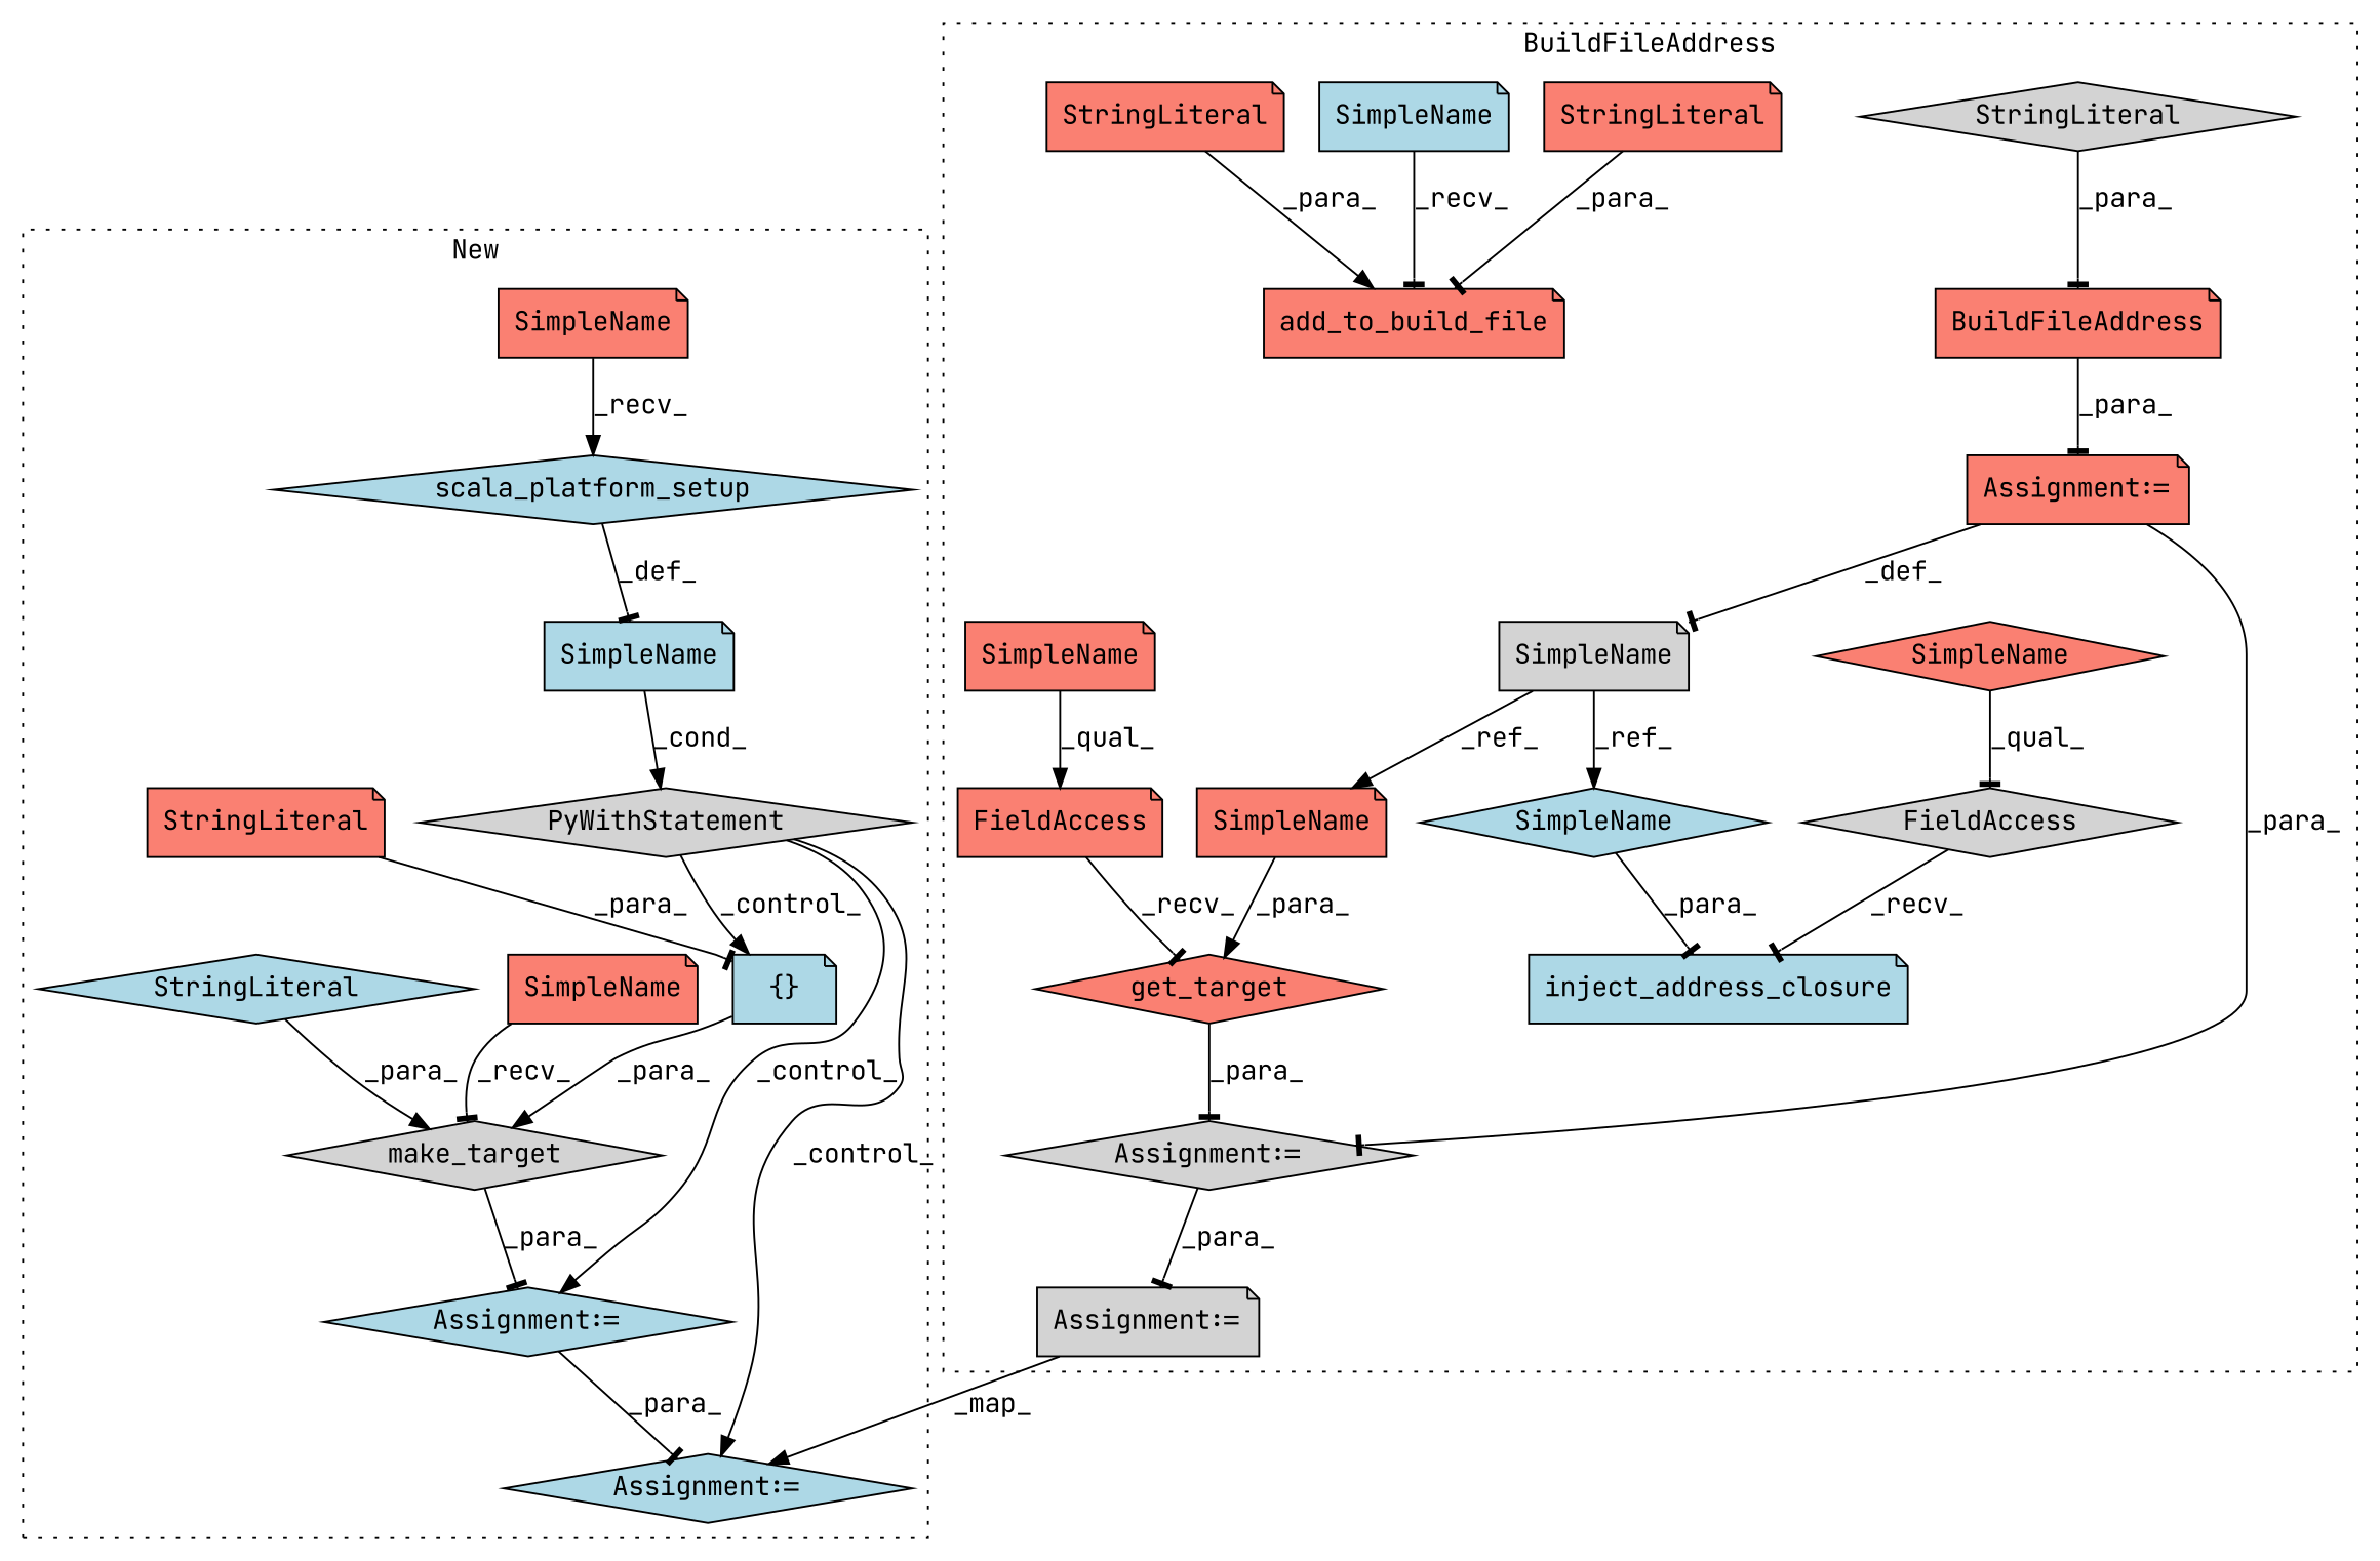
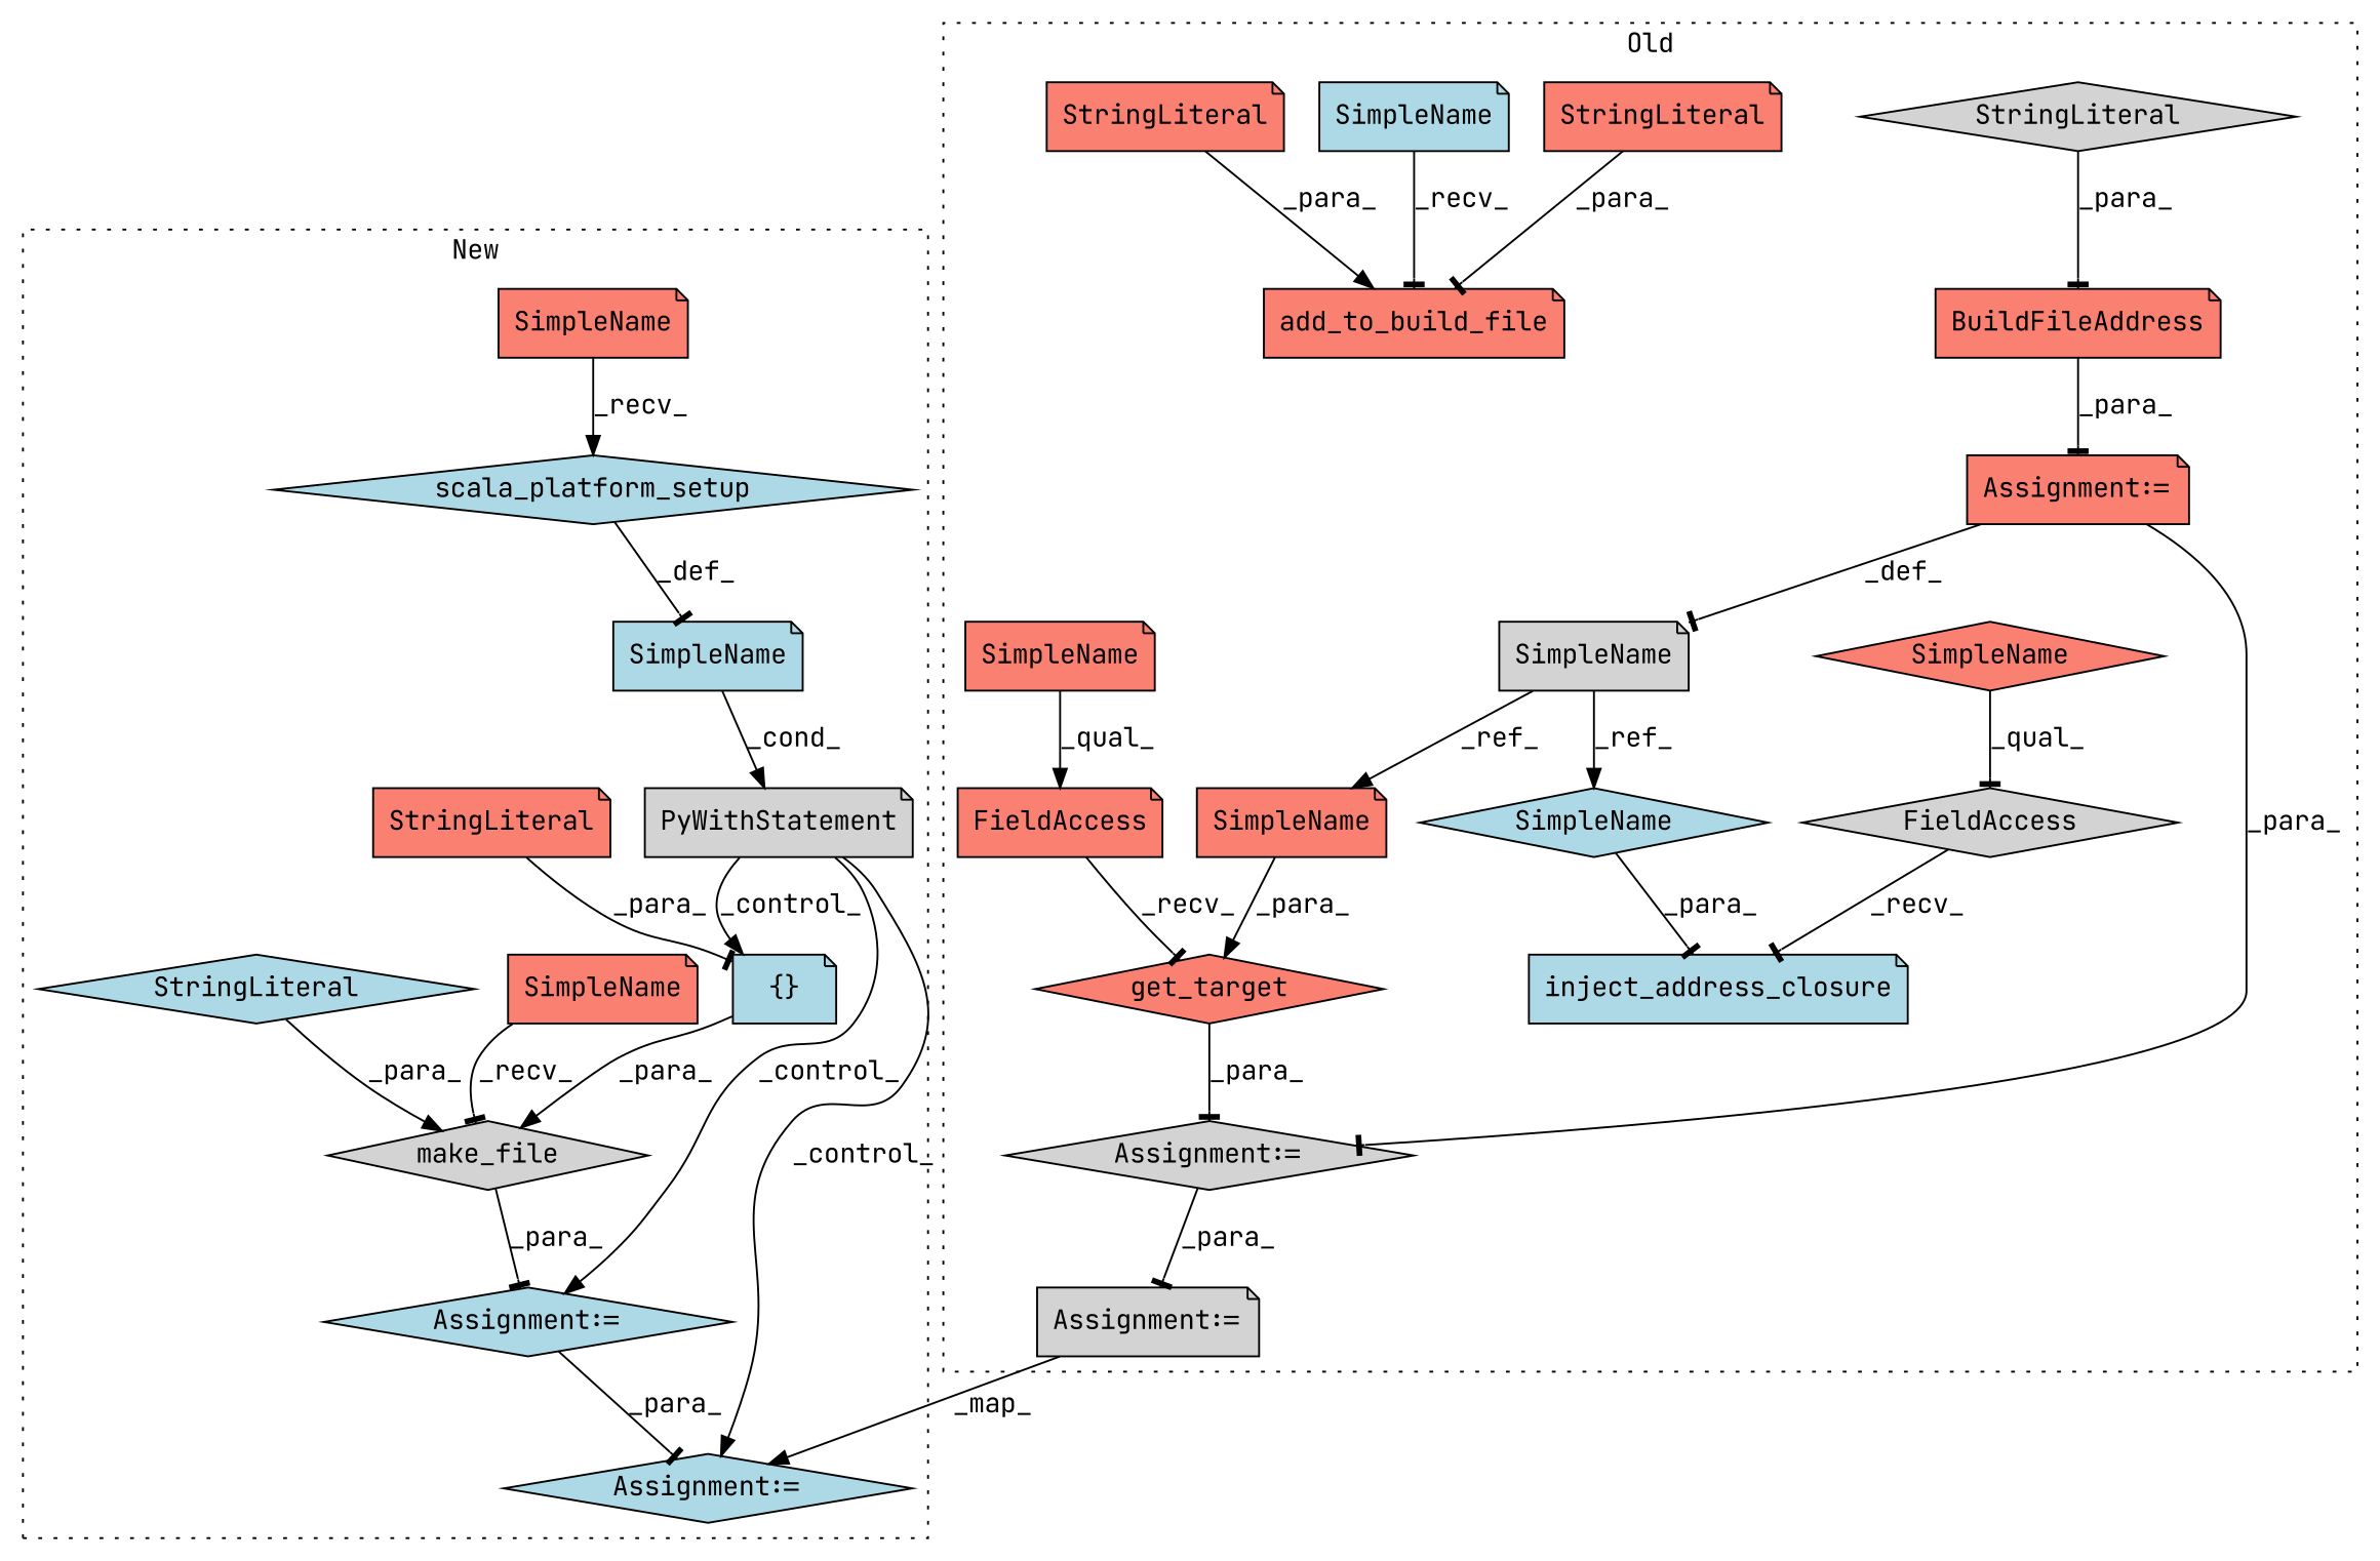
  digraph {
    fontname="JetBrains Mono"
    node [a=42 fillcolor=salmon fontname="JetBrains Mono" l=4 s=6492 shape=note style=filled]
    edge [arrowhead=tee fontname="JetBrains Mono"]
    n1 [a=32 l="18,1" label=add_to_build_file s="6284,6395"]
    n2 [a=45 l=17 label=StringLiteral s=6302]
    n3 [a=32 fillcolor=lightblue l="23,1" label=inject_address_closure s="6425,6470"]
    n4 [fillcolor=lightgrey l=22 label=SimpleName s=6239]
    n5 [a=32 l="11,1" label=get_target s="6509,6542" shape=diamond]
    n6 [a=22 l=16 label=FieldAccess]
    n7 [a=22 fillcolor=lightgrey l=16 label=FieldAccess s=6408 shape=diamond]
    n8 [a=32 l="17,1" label=BuildFileAddress s="6262,6401"]
    n9 [a=45 fillcolor=lightgrey label=StringLiteral s=6397 shape=diamond]
    n10 [a=7 l=1 label="Assignment:=" s=6261]
    n11 [a=45 l=75 label=StringLiteral s=6320]
    n12 [a=7 fillcolor=lightgrey l=1 label="Assignment:=" s=6848]
    n13 [a=7 fillcolor=lightgrey l=1 label="Assignment:=" s=6491 shape=diamond]
    n14 [fillcolor=lightblue label=SimpleName s=6279]
    n15 [label=SimpleName s=6408 shape=diamond]
    n16 [label=SimpleName]
    n17 [fillcolor=lightblue l=22 label=SimpleName s=6448 shape=diamond]
    n18 [l=22 label=SimpleName s=6520]
-   n19 [a=104 fillcolor=lightgrey l="10,2" label=PyWithStatement s="5501,5538" shape=diamond]
-   n20 [a=32 fillcolor=lightgrey l="12,1" label=make_target s="5568,5652" shape=diamond]
+   n19 [a=104 fillcolor=lightgrey l="10,2" label=PyWithStatement s="5501,5538"]
+   n20 [a=32 fillcolor=lightgrey l="12,1" label=make_file s="5568,5652" shape=diamond]
    n21 [fillcolor=lightblue label=SimpleName l="" s=""]
    n22 [a=45 fillcolor=lightblue l=14 label=StringLiteral s=5580 shape=diamond]
    n23 [a=4 fillcolor=lightblue l="1,1" label="{}" s="5620,5651"]
    n24 [a=45 l=14 label=StringLiteral s=5621]
    n25 [a=7 fillcolor=lightblue l=1 label="Assignment:=" s=5766 shape=diamond]
    n26 [a=7 fillcolor=lightblue l=1 label="Assignment:=" s=5562 shape=diamond]
    n27 [a=32 fillcolor=lightblue l=22 label=scala_platform_setup s=5516 shape=diamond]
    n28 [label=SimpleName s=5511]
    n29 [label=SimpleName s=5563]
    subgraph cluster_1 {
-     label=BuildFileAddress
+     label=Old
      style=dotted
      n1
      n2
      n3
      n4
      n5
      n6
      n7
      n8
      n9
      n10
      n11
      n12
      n13
      n14
      n15
      n16
      n17
      n18
    }
    subgraph cluster_2 {
      label=New
      style=dotted
      n19
      n20
      n21
      n22
      n23
      n24
      n25
      n26
      n27
      n28
      n29
    }
    n2 -> n1 [label=_para_]
    n4 -> n17 [arrowhead=normal label=_ref_]
    n4 -> n18 [arrowhead=normal label=_ref_]
    n5 -> n13 [label=_para_]
    n6 -> n5 [label=_recv_]
    n7 -> n3 [label=_recv_]
    n8 -> n10 [label=_para_]
    n9 -> n8 [label=_para_]
    n10 -> n4 [label=_def_]
    n10 -> n13 [label=_para_]
    n11 -> n1 [arrowhead=normal label=_para_]
    n12 -> n25 [arrowhead=normal label=_map_]
    n13 -> n12 [label=_para_]
    n14 -> n1 [label=_recv_]
    n15 -> n7 [label=_qual_]
    n16 -> n6 [arrowhead=normal label=_qual_]
    n17 -> n3 [label=_para_]
    n18 -> n5 [arrowhead=normal label=_para_]
    n19 -> n23 [arrowhead=normal label=_control_]
    n19 -> n25 [arrowhead=normal label=_control_]
    n19 -> n26 [arrowhead=normal label=_control_]
    n20 -> n26 [label=_para_]
    n21 -> n19 [arrowhead=normal label=_cond_]
    n22 -> n20 [arrowhead=normal label=_para_]
    n23 -> n20 [arrowhead=normal label=_para_]
    n24 -> n23 [label=_para_]
    n26 -> n25 [label=_para_]
    n27 -> n21 [label=_def_]
    n28 -> n27 [arrowhead=normal label=_recv_]
    n29 -> n20 [label=_recv_]
  }
